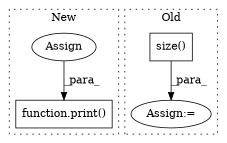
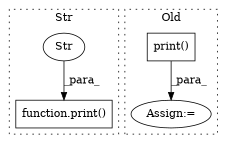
  digraph {
    node [a=75 shape=box]
    n1 [l="6,1" label="function.print()" s="2415,2439"]
-   n2 [a=66 l=10 label=Assign s=2421 shape=ellipse]
-   n3 [l="7,1" label="size()" s="1678,1686"]
+   n2 [a=66 l=10 label=Str s=2421 shape=ellipse]
+   n3 [l="7,1" label="print()" s="1678,1686"]
    n4 [a=68 l=3 label="Assign:=" s=1668 shape=ellipse]
    subgraph cluster_1 {
-     label=New
+     label=Str
      style=dotted
      n1
      n2
    }
    subgraph cluster_2 {
      label=Old
      style=dotted
      n3
      n4
    }
    n2 -> n1 [label=_para_]
    n3 -> n4 [label=_para_]
  }
